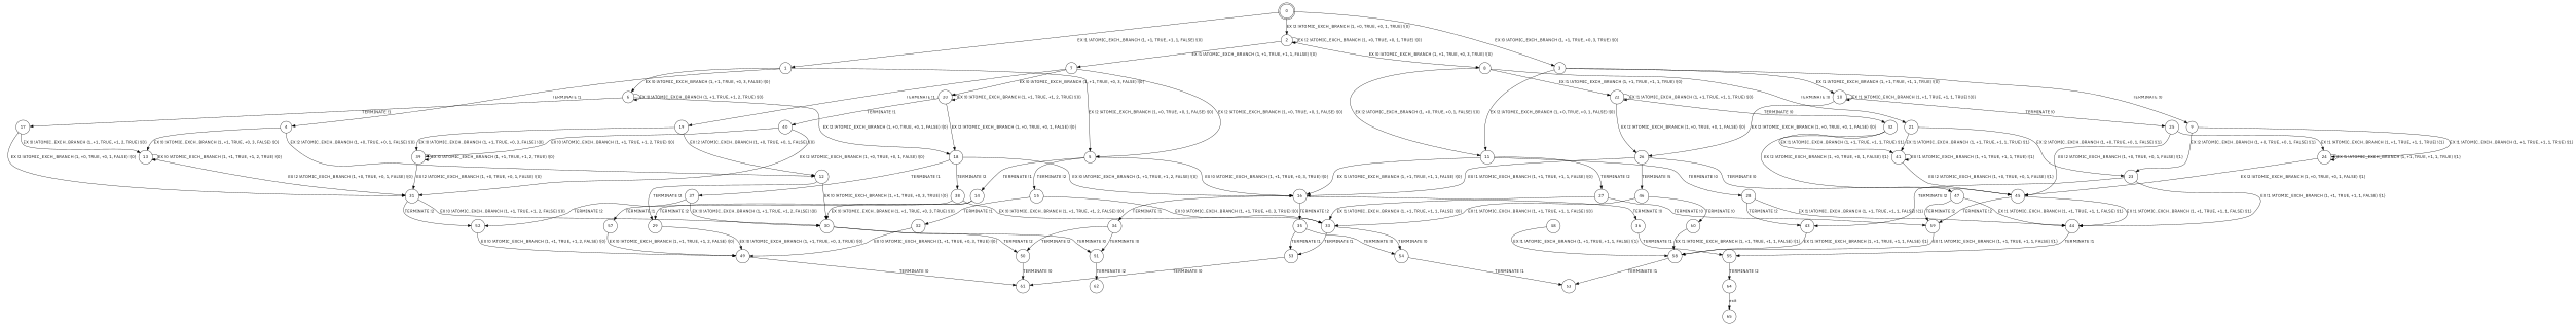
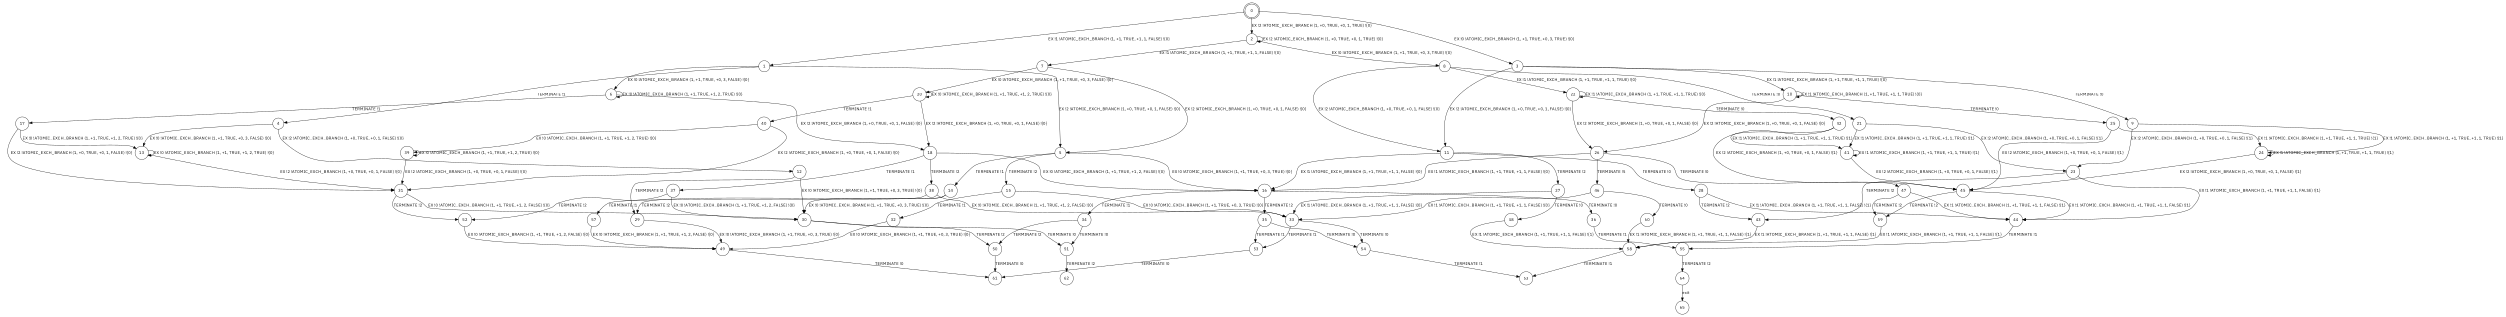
  digraph {
    fontname="IBM Plex Sans"
    node [fontname="IBM Plex Sans" shape=circle]
    edge [fontname="IBM Plex Sans"]
    0 [peripheries=2]
    1
    2
    3
    4
    5
    6
    7
    8
    9
    10
    11
    12
    13
    14
    15
    16
    17
    18
-   19
    20
    21
    22
    23
    24
    25
    26
    27
    28
    29
    30
    31
    32
    33
    34
    35
    36
    37
    38
    39
    40
    41
    42
    43
    44
    45
    46
    47
    48
    49
    50
    51
    52
    53
    54
    55
    57
    58
    59
    60
    61
    62
    63
    64
    65
    0 -> 1 [label="EX !1 !ATOMIC_EXCH_BRANCH (1, +1, TRUE, +1, 1, FALSE) !{0}"]
    0 -> 2 [label="EX !2 !ATOMIC_EXCH_BRANCH (1, +0, TRUE, +0, 1, TRUE) !{0}"]
    0 -> 3 [label="EX !0 !ATOMIC_EXCH_BRANCH (1, +1, TRUE, +0, 3, TRUE) !{0}"]
    1 -> 4 [label="TERMINATE !1"]
    1 -> 5 [label="EX !2 !ATOMIC_EXCH_BRANCH (1, +0, TRUE, +0, 1, FALSE) !{0}"]
    1 -> 6 [label="EX !0 !ATOMIC_EXCH_BRANCH (1, +1, TRUE, +0, 3, FALSE) !{0}"]
    2 -> 2 [label="EX !2 !ATOMIC_EXCH_BRANCH (1, +0, TRUE, +0, 1, TRUE) !{0}"]
    2 -> 7 [label="EX !1 !ATOMIC_EXCH_BRANCH (1, +1, TRUE, +1, 1, FALSE) !{0}"]
    2 -> 8 [label="EX !0 !ATOMIC_EXCH_BRANCH (1, +1, TRUE, +0, 3, TRUE) !{0}"]
    3 -> 9 [label="TERMINATE !0"]
    3 -> 10 [label="EX !1 !ATOMIC_EXCH_BRANCH (1, +1, TRUE, +1, 1, TRUE) !{0}"]
    3 -> 11 [label="EX !2 !ATOMIC_EXCH_BRANCH (1, +0, TRUE, +0, 1, FALSE) !{0}"]
    4 -> 12 [label="EX !2 !ATOMIC_EXCH_BRANCH (1, +0, TRUE, +0, 1, FALSE) !{0}"]
    4 -> 13 [label="EX !0 !ATOMIC_EXCH_BRANCH (1, +1, TRUE, +0, 3, FALSE) !{0}"]
    5 -> 14 [label="TERMINATE !1"]
    5 -> 15 [label="TERMINATE !2"]
    5 -> 16 [label="EX !0 !ATOMIC_EXCH_BRANCH (1, +1, TRUE, +0, 3, TRUE) !{0}"]
    6 -> 6 [label="EX !0 !ATOMIC_EXCH_BRANCH (1, +1, TRUE, +1, 2, TRUE) !{0}"]
    6 -> 17 [label="TERMINATE !1"]
    6 -> 18 [label="EX !2 !ATOMIC_EXCH_BRANCH (1, +0, TRUE, +0, 1, FALSE) !{0}"]
    7 -> 5 [label="EX !2 !ATOMIC_EXCH_BRANCH (1, +0, TRUE, +0, 1, FALSE) !{0}"]
-   7 -> 19 [label="TERMINATE !1"]
    7 -> 20 [label="EX !0 !ATOMIC_EXCH_BRANCH (1, +1, TRUE, +0, 3, FALSE) !{0}"]
    8 -> 11 [label="EX !2 !ATOMIC_EXCH_BRANCH (1, +0, TRUE, +0, 1, FALSE) !{0}"]
    8 -> 21 [label="TERMINATE !0"]
    8 -> 22 [label="EX !1 !ATOMIC_EXCH_BRANCH (1, +1, TRUE, +1, 1, TRUE) !{0}"]
    9 -> 23 [label="EX !2 !ATOMIC_EXCH_BRANCH (1, +0, TRUE, +0, 1, FALSE) !{1}"]
    9 -> 24 [label="EX !1 !ATOMIC_EXCH_BRANCH (1, +1, TRUE, +1, 1, TRUE) !{1}"]
    10 -> 10 [label="EX !1 !ATOMIC_EXCH_BRANCH (1, +1, TRUE, +1, 1, TRUE) !{0}"]
    10 -> 25 [label="TERMINATE !0"]
    10 -> 26 [label="EX !2 !ATOMIC_EXCH_BRANCH (1, +0, TRUE, +0, 1, FALSE) !{0}"]
    11 -> 16 [label="EX !1 !ATOMIC_EXCH_BRANCH (1, +1, TRUE, +1, 1, FALSE) !{0}"]
    11 -> 27 [label="TERMINATE !2"]
    11 -> 28 [label="TERMINATE !0"]
    12 -> 29 [label="TERMINATE !2"]
    12 -> 30 [label="EX !0 !ATOMIC_EXCH_BRANCH (1, +1, TRUE, +0, 3, TRUE) !{0}"]
    13 -> 13 [label="EX !0 !ATOMIC_EXCH_BRANCH (1, +1, TRUE, +1, 2, TRUE) !{0}"]
    13 -> 31 [label="EX !2 !ATOMIC_EXCH_BRANCH (1, +0, TRUE, +0, 1, FALSE) !{0}"]
    14 -> 29 [label="TERMINATE !2"]
    14 -> 30 [label="EX !0 !ATOMIC_EXCH_BRANCH (1, +1, TRUE, +0, 3, TRUE) !{0}"]
    15 -> 32 [label="TERMINATE !1"]
    15 -> 33 [label="EX !0 !ATOMIC_EXCH_BRANCH (1, +1, TRUE, +0, 3, TRUE) !{0}"]
    16 -> 34 [label="TERMINATE !1"]
    16 -> 35 [label="TERMINATE !2"]
    16 -> 36 [label="TERMINATE !0"]
    17 -> 13 [label="EX !0 !ATOMIC_EXCH_BRANCH (1, +1, TRUE, +1, 2, TRUE) !{0}"]
    17 -> 31 [label="EX !2 !ATOMIC_EXCH_BRANCH (1, +0, TRUE, +0, 1, FALSE) !{0}"]
    18 -> 16 [label="EX !0 !ATOMIC_EXCH_BRANCH (1, +1, TRUE, +1, 2, FALSE) !{0}"]
    18 -> 37 [label="TERMINATE !1"]
    18 -> 38 [label="TERMINATE !2"]
-   19 -> 12 [label="EX !2 !ATOMIC_EXCH_BRANCH (1, +0, TRUE, +0, 1, FALSE) !{0}"]
-   19 -> 39 [label="EX !0 !ATOMIC_EXCH_BRANCH (1, +1, TRUE, +0, 3, FALSE) !{0}"]
    20 -> 18 [label="EX !2 !ATOMIC_EXCH_BRANCH (1, +0, TRUE, +0, 1, FALSE) !{0}"]
    20 -> 20 [label="EX !0 !ATOMIC_EXCH_BRANCH (1, +1, TRUE, +1, 2, TRUE) !{0}"]
    20 -> 40 [label="TERMINATE !1"]
    21 -> 23 [label="EX !2 !ATOMIC_EXCH_BRANCH (1, +0, TRUE, +0, 1, FALSE) !{1}"]
    21 -> 41 [label="EX !1 !ATOMIC_EXCH_BRANCH (1, +1, TRUE, +1, 1, TRUE) !{1}"]
    22 -> 22 [label="EX !1 !ATOMIC_EXCH_BRANCH (1, +1, TRUE, +1, 1, TRUE) !{0}"]
    22 -> 26 [label="EX !2 !ATOMIC_EXCH_BRANCH (1, +0, TRUE, +0, 1, FALSE) !{0}"]
    22 -> 42 [label="TERMINATE !0"]
    23 -> 43 [label="TERMINATE !2"]
    23 -> 44 [label="EX !1 !ATOMIC_EXCH_BRANCH (1, +1, TRUE, +1, 1, FALSE) !{1}"]
    24 -> 24 [label="EX !1 !ATOMIC_EXCH_BRANCH (1, +1, TRUE, +1, 1, TRUE) !{1}"]
    24 -> 45 [label="EX !2 !ATOMIC_EXCH_BRANCH (1, +0, TRUE, +0, 1, FALSE) !{1}"]
    25 -> 24 [label="EX !1 !ATOMIC_EXCH_BRANCH (1, +1, TRUE, +1, 1, TRUE) !{1}"]
    25 -> 45 [label="EX !2 !ATOMIC_EXCH_BRANCH (1, +0, TRUE, +0, 1, FALSE) !{1}"]
    26 -> 16 [label="EX !1 !ATOMIC_EXCH_BRANCH (1, +1, TRUE, +1, 1, FALSE) !{0}"]
    26 -> 46 [label="TERMINATE !5"]
    26 -> 47 [label="TERMINATE !0"]
    27 -> 33 [label="EX !1 !ATOMIC_EXCH_BRANCH (1, +1, TRUE, +1, 1, FALSE) !{0}"]
-   27 -> 59 [label="TERMINATE !0"]
+   27 -> 48 [label="TERMINATE !0"]
    28 -> 43 [label="TERMINATE !2"]
    28 -> 44 [label="EX !1 !ATOMIC_EXCH_BRANCH (1, +1, TRUE, +1, 1, FALSE) !{1}"]
    29 -> 49 [label="EX !0 !ATOMIC_EXCH_BRANCH (1, +1, TRUE, +0, 3, TRUE) !{0}"]
    30 -> 50 [label="TERMINATE !2"]
    30 -> 51 [label="TERMINATE !0"]
    31 -> 30 [label="EX !0 !ATOMIC_EXCH_BRANCH (1, +1, TRUE, +1, 2, FALSE) !{0}"]
    31 -> 52 [label="TERMINATE !2"]
    32 -> 49 [label="EX !0 !ATOMIC_EXCH_BRANCH (1, +1, TRUE, +0, 3, TRUE) !{0}"]
    33 -> 53 [label="TERMINATE !1"]
    33 -> 54 [label="TERMINATE !0"]
    34 -> 50 [label="TERMINATE !2"]
    34 -> 51 [label="TERMINATE !0"]
    35 -> 53 [label="TERMINATE !1"]
    35 -> 54 [label="TERMINATE !0"]
    36 -> 55 [label="TERMINATE !1"]
    37 -> 30 [label="EX !0 !ATOMIC_EXCH_BRANCH (1, +1, TRUE, +1, 2, FALSE) !{0}"]
    37 -> 52 [label="TERMINATE !2"]
    38 -> 33 [label="EX !0 !ATOMIC_EXCH_BRANCH (1, +1, TRUE, +1, 2, FALSE) !{0}"]
    38 -> 57 [label="TERMINATE !1"]
    39 -> 31 [label="EX !2 !ATOMIC_EXCH_BRANCH (1, +0, TRUE, +0, 1, FALSE) !{0}"]
    39 -> 39 [label="EX !0 !ATOMIC_EXCH_BRANCH (1, +1, TRUE, +1, 2, TRUE) !{0}"]
    40 -> 31 [label="EX !2 !ATOMIC_EXCH_BRANCH (1, +0, TRUE, +0, 1, FALSE) !{0}"]
    40 -> 39 [label="EX !0 !ATOMIC_EXCH_BRANCH (1, +1, TRUE, +1, 2, TRUE) !{0}"]
    41 -> 41 [label="EX !1 !ATOMIC_EXCH_BRANCH (1, +1, TRUE, +1, 1, TRUE) !{1}"]
    41 -> 45 [label="EX !2 !ATOMIC_EXCH_BRANCH (1, +0, TRUE, +0, 1, FALSE) !{1}"]
    42 -> 41 [label="EX !1 !ATOMIC_EXCH_BRANCH (1, +1, TRUE, +1, 1, TRUE) !{1}"]
    42 -> 45 [label="EX !2 !ATOMIC_EXCH_BRANCH (1, +0, TRUE, +0, 1, FALSE) !{1}"]
    43 -> 58 [label="EX !1 !ATOMIC_EXCH_BRANCH (1, +1, TRUE, +1, 1, FALSE) !{1}"]
    44 -> 55 [label="TERMINATE !1"]
    45 -> 44 [label="EX !1 !ATOMIC_EXCH_BRANCH (1, +1, TRUE, +1, 1, FALSE) !{1}"]
    45 -> 59 [label="TERMINATE !2"]
    46 -> 33 [label="EX !1 !ATOMIC_EXCH_BRANCH (1, +1, TRUE, +1, 1, FALSE) !{0}"]
    46 -> 60 [label="TERMINATE !0"]
    47 -> 44 [label="EX !1 !ATOMIC_EXCH_BRANCH (1, +1, TRUE, +1, 1, FALSE) !{1}"]
    47 -> 59 [label="TERMINATE !2"]
    48 -> 58 [label="EX !1 !ATOMIC_EXCH_BRANCH (1, +1, TRUE, +1, 1, FALSE) !{1}"]
    49 -> 61 [label="TERMINATE !0"]
    50 -> 61 [label="TERMINATE !0"]
    51 -> 62 [label="TERMINATE !2"]
    52 -> 49 [label="EX !0 !ATOMIC_EXCH_BRANCH (1, +1, TRUE, +1, 2, FALSE) !{0}"]
    53 -> 61 [label="TERMINATE !0"]
    54 -> 63 [label="TERMINATE !1"]
    55 -> 64 [label="TERMINATE !2"]
    57 -> 49 [label="EX !0 !ATOMIC_EXCH_BRANCH (1, +1, TRUE, +1, 2, FALSE) !{0}"]
    58 -> 63 [label="TERMINATE !1"]
    59 -> 58 [label="EX !1 !ATOMIC_EXCH_BRANCH (1, +1, TRUE, +1, 1, FALSE) !{1}"]
    60 -> 58 [label="EX !1 !ATOMIC_EXCH_BRANCH (1, +1, TRUE, +1, 1, FALSE) !{1}"]
    64 -> 65 [label=exit]
  }
